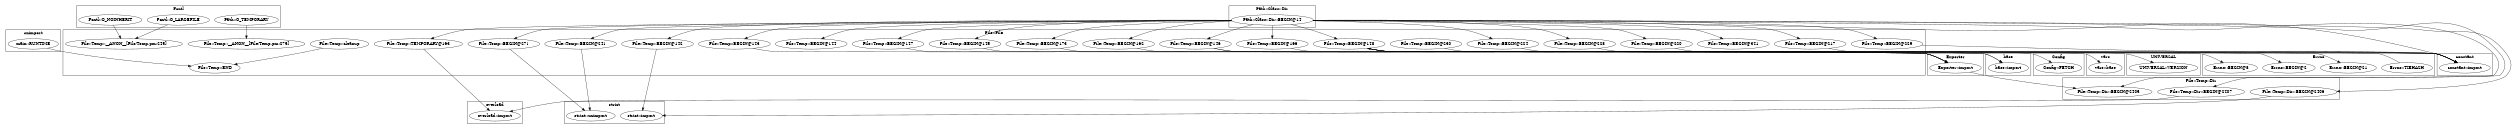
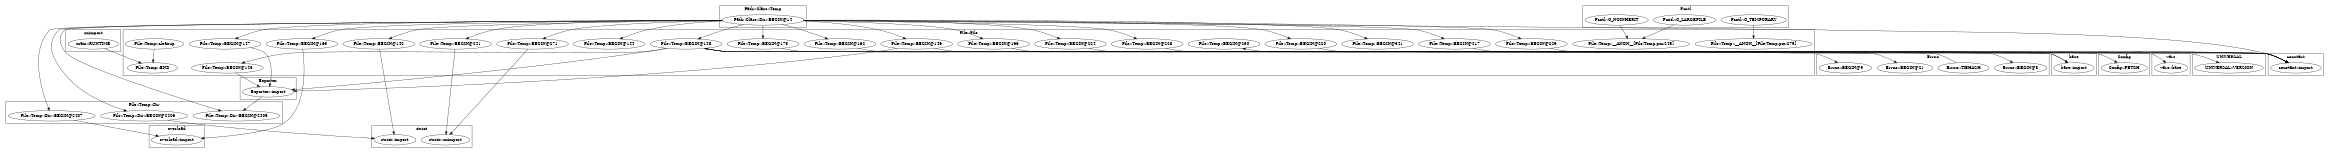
  digraph {
-   "Fcntl::O_TEMPORARY" [label="Path::O_TEMPORARY"]
+   "Fcntl::O_TEMPORARY"
    "Fcntl::O_LARGEFILE"
    "Fcntl::O_NOINHERIT"
    "Config::FETCH"
    "constant::import"
    "Path::Class::Dir::BEGIN@14"
    "main::RUNTIME"
    "UNIVERSAL::VERSION"
    "File::Temp::Dir::BEGIN@2405"
    "File::Temp::Dir::BEGIN@2407"
    "File::Temp::Dir::BEGIN@2406"
-   "Errno::BEGIN@9" [label="Errno::BEGIN@2"]
+   "Errno::BEGIN@9"
    "Errno::BEGIN@8"
    "Errno::TIEHASH"
    "Errno::BEGIN@21"
    "base::import"
    "Exporter::import"
    "File::Temp::BEGIN@230"
    "File::Temp::BEGIN@144"
    "File::Temp::__ANON__[File/Temp.pm:275]"
    "File::Temp::BEGIN@142"
    "File::Temp::BEGIN@224"
    "File::Temp::BEGIN@147"
    "File::Temp::BEGIN@229"
    "File::Temp::BEGIN@217"
    "File::Temp::BEGIN@162"
    n27 [label="File::Temp::BEGIN@341"]
    "File::Temp::BEGIN@148"
    "File::Temp::cleanup"
-   "File::Temp::BEGIN@163" [label="File::Temp::TEMPORARY@163"]
+   "File::Temp::BEGIN@163"
    "File::Temp::__ANON__[File/Temp.pm:245]"
    "File::Temp::BEGIN@166"
    "File::Temp::BEGIN@220"
    "File::Temp::BEGIN@143"
    "File::Temp::BEGIN@228"
    "File::Temp::BEGIN@146"
    "File::Temp::BEGIN@173"
    "File::Temp::END"
    "File::Temp::BEGIN@241"
    "File::Temp::BEGIN@271"
-   "File::Temp::BEGIN@145"
    "overload::import"
    n43 [label="vars::base"]
    "strict::unimport"
    "strict::import"
    subgraph cluster_1 {
      label=Fcntl
      "Fcntl::O_TEMPORARY"
      "Fcntl::O_LARGEFILE"
      "Fcntl::O_NOINHERIT"
    }
    subgraph cluster_2 {
      label=Config
      "Config::FETCH"
    }
    subgraph cluster_3 {
      label=constant
      "constant::import"
    }
    subgraph cluster_4 {
-     label="Path::Class::Dir"
+     label="Path::Class::Temp"
      "Path::Class::Dir::BEGIN@14"
    }
    subgraph cluster_5 {
      label=unimport
      "main::RUNTIME"
    }
    subgraph cluster_6 {
      label=UNIVERSAL
      "UNIVERSAL::VERSION"
    }
    subgraph cluster_7 {
      label="File::Temp::Dir"
      "File::Temp::Dir::BEGIN@2405"
      "File::Temp::Dir::BEGIN@2407"
      "File::Temp::Dir::BEGIN@2406"
    }
    subgraph cluster_8 {
      label=Errno
      "Errno::BEGIN@9"
      "Errno::BEGIN@8"
      "Errno::TIEHASH"
      "Errno::BEGIN@21"
    }
    subgraph cluster_9 {
      label=base
      "base::import"
    }
    subgraph cluster_10 {
      label=Exporter
      "Exporter::import"
    }
    subgraph cluster_11 {
      label="File::File"
      "File::Temp::BEGIN@230"
      "File::Temp::BEGIN@144"
      "File::Temp::__ANON__[File/Temp.pm:275]"
      "File::Temp::BEGIN@142"
      "File::Temp::BEGIN@224"
      "File::Temp::BEGIN@147"
      "File::Temp::BEGIN@229"
      "File::Temp::BEGIN@217"
      "File::Temp::BEGIN@162"
      n27
      "File::Temp::BEGIN@148"
      "File::Temp::cleanup"
      "File::Temp::BEGIN@163"
      "File::Temp::__ANON__[File/Temp.pm:245]"
      "File::Temp::BEGIN@166"
      "File::Temp::BEGIN@220"
      "File::Temp::BEGIN@143"
      "File::Temp::BEGIN@228"
      "File::Temp::BEGIN@146"
      "File::Temp::BEGIN@173"
      "File::Temp::END"
      "File::Temp::BEGIN@241"
      "File::Temp::BEGIN@271"
-     "File::Temp::BEGIN@145"
    }
    subgraph cluster_12 {
      label=overload
      "overload::import"
    }
    subgraph cluster_13 {
      label=vars
      n43
    }
    subgraph cluster_14 {
      label="strict"
      "strict::unimport"
      "strict::import"
    }
    "Fcntl::O_TEMPORARY" -> "File::Temp::__ANON__[File/Temp.pm:275]"
    "Fcntl::O_LARGEFILE" -> "File::Temp::__ANON__[File/Temp.pm:245]"
    "Fcntl::O_NOINHERIT" -> "File::Temp::__ANON__[File/Temp.pm:245]"
    "Path::Class::Dir::BEGIN@14" -> "constant::import"
    "Path::Class::Dir::BEGIN@14" -> "File::Temp::Dir::BEGIN@2405"
    "Path::Class::Dir::BEGIN@14" -> "File::Temp::Dir::BEGIN@2407"
    "Path::Class::Dir::BEGIN@14" -> "File::Temp::Dir::BEGIN@2406"
    "Path::Class::Dir::BEGIN@14" -> "File::Temp::BEGIN@144"
    "Path::Class::Dir::BEGIN@14" -> "File::Temp::BEGIN@142"
    "Path::Class::Dir::BEGIN@14" -> "File::Temp::BEGIN@224"
    "Path::Class::Dir::BEGIN@14" -> "File::Temp::BEGIN@147"
    "Path::Class::Dir::BEGIN@14" -> "File::Temp::BEGIN@229"
    "Path::Class::Dir::BEGIN@14" -> "File::Temp::BEGIN@217"
    "Path::Class::Dir::BEGIN@14" -> "File::Temp::BEGIN@162"
    "Path::Class::Dir::BEGIN@14" -> n27
    "Path::Class::Dir::BEGIN@14" -> "File::Temp::BEGIN@148"
    "Path::Class::Dir::BEGIN@14" -> "File::Temp::BEGIN@163"
    "Path::Class::Dir::BEGIN@14" -> "File::Temp::BEGIN@166"
    "Path::Class::Dir::BEGIN@14" -> "File::Temp::BEGIN@220"
-   "Path::Class::Dir::BEGIN@14" -> "File::Temp::BEGIN@143"
+   "File::Temp::BEGIN@148" -> "File::Temp::BEGIN@143"
    "Path::Class::Dir::BEGIN@14" -> "File::Temp::BEGIN@228"
    "Path::Class::Dir::BEGIN@14" -> "File::Temp::BEGIN@146"
    "Path::Class::Dir::BEGIN@14" -> "File::Temp::BEGIN@173"
    "Path::Class::Dir::BEGIN@14" -> "File::Temp::BEGIN@241"
    "Path::Class::Dir::BEGIN@14" -> "File::Temp::BEGIN@271"
-   "Path::Class::Dir::BEGIN@14" -> "File::Temp::BEGIN@145"
    "main::RUNTIME" -> "File::Temp::END"
    "File::Temp::Dir::BEGIN@2407" -> "overload::import"
    "File::Temp::Dir::BEGIN@2406" -> "strict::import"
    "Errno::TIEHASH" -> "File::Temp::BEGIN@148"
    "Exporter::import" -> "File::Temp::Dir::BEGIN@2405"
-   "File::Temp::BEGIN@230" -> "constant::import"
+   "constant::import" -> "File::Temp::BEGIN@230"
    "File::Temp::BEGIN@142" -> "strict::import"
    "File::Temp::BEGIN@224" -> "constant::import"
    "File::Temp::BEGIN@147" -> "Exporter::import"
    "File::Temp::BEGIN@229" -> "constant::import"
    "File::Temp::BEGIN@217" -> "constant::import"
    "File::Temp::BEGIN@162" -> "base::import"
    "File::Temp::BEGIN@148" -> "Config::FETCH"
    "File::Temp::BEGIN@148" -> "Errno::BEGIN@9"
    "File::Temp::BEGIN@148" -> "Errno::BEGIN@8"
    "File::Temp::BEGIN@148" -> "Errno::BEGIN@21"
    "File::Temp::BEGIN@148" -> "Exporter::import"
    "File::Temp::cleanup" -> "File::Temp::END"
    "File::Temp::BEGIN@163" -> "overload::import"
    "File::Temp::BEGIN@166" -> n43
    "File::Temp::BEGIN@220" -> "constant::import"
    "File::Temp::BEGIN@143" -> "Exporter::import"
    "File::Temp::BEGIN@228" -> "constant::import"
    "File::Temp::BEGIN@146" -> "UNIVERSAL::VERSION"
    "File::Temp::BEGIN@146" -> "Exporter::import"
    "File::Temp::BEGIN@173" -> "base::import"
    "File::Temp::BEGIN@241" -> "strict::unimport"
    "File::Temp::BEGIN@271" -> "strict::unimport"
-   "File::Temp::BEGIN@145" -> "Exporter::import"
  }
